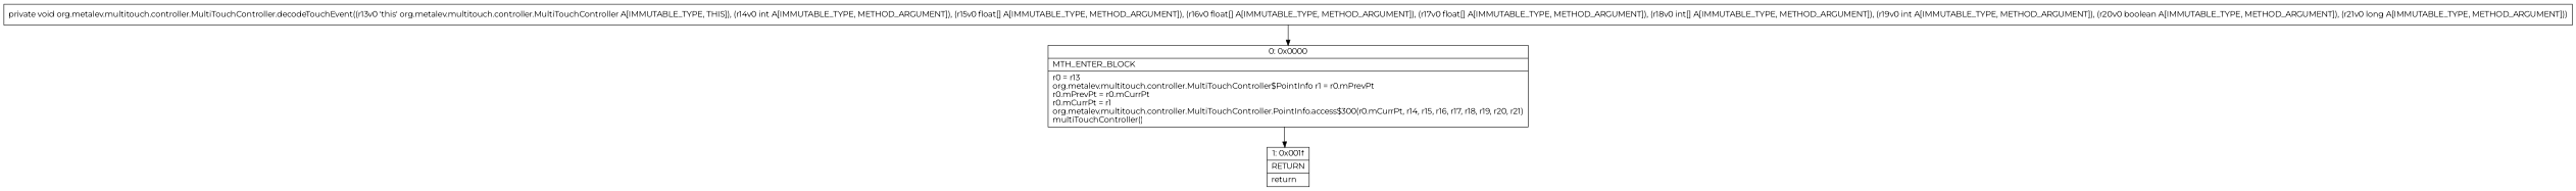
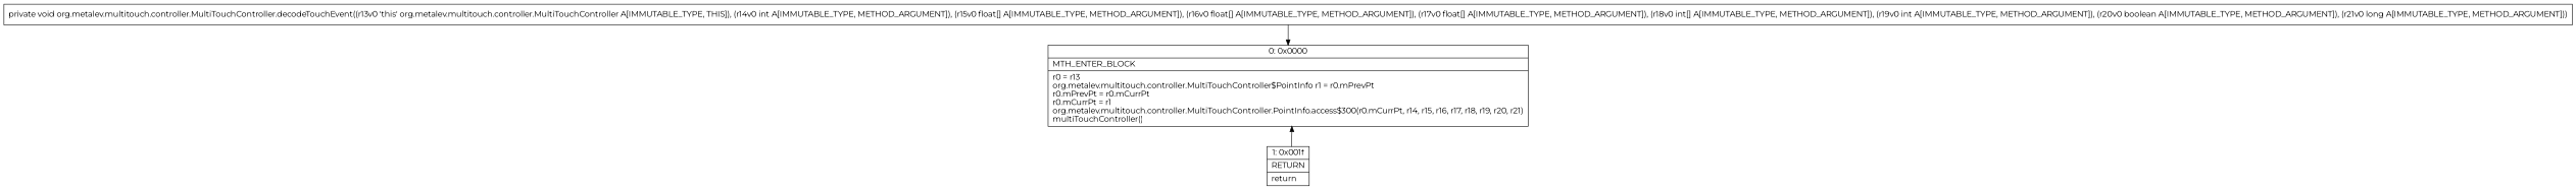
  digraph {
    fontname=Montserrat
    node [shape=record fontname=Montserrat]
    edge [fontname=Montserrat]
    n1 [label="{0\:\ 0x0000|MTH_ENTER_BLOCK\l|r0 = r13\lorg.metalev.multitouch.controller.MultiTouchController$PointInfo r1 = r0.mPrevPt\lr0.mPrevPt = r0.mCurrPt\lr0.mCurrPt = r1\lorg.metalev.multitouch.controller.MultiTouchController.PointInfo.access$300(r0.mCurrPt, r14, r15, r16, r17, r18, r19, r20, r21)\lmultiTouchController()\l}"]
    n2 [label="{1\:\ 0x001f|RETURN\l|return\l}"]
    n3 [label="{private void org.metalev.multitouch.controller.MultiTouchController.decodeTouchEvent((r13v0 'this' org.metalev.multitouch.controller.MultiTouchController A[IMMUTABLE_TYPE, THIS]), (r14v0 int A[IMMUTABLE_TYPE, METHOD_ARGUMENT]), (r15v0 float[] A[IMMUTABLE_TYPE, METHOD_ARGUMENT]), (r16v0 float[] A[IMMUTABLE_TYPE, METHOD_ARGUMENT]), (r17v0 float[] A[IMMUTABLE_TYPE, METHOD_ARGUMENT]), (r18v0 int[] A[IMMUTABLE_TYPE, METHOD_ARGUMENT]), (r19v0 int A[IMMUTABLE_TYPE, METHOD_ARGUMENT]), (r20v0 boolean A[IMMUTABLE_TYPE, METHOD_ARGUMENT]), (r21v0 long A[IMMUTABLE_TYPE, METHOD_ARGUMENT])) }"]
-   n1 -> n2
+   n2 -> n1
    n3 -> n1
  }
